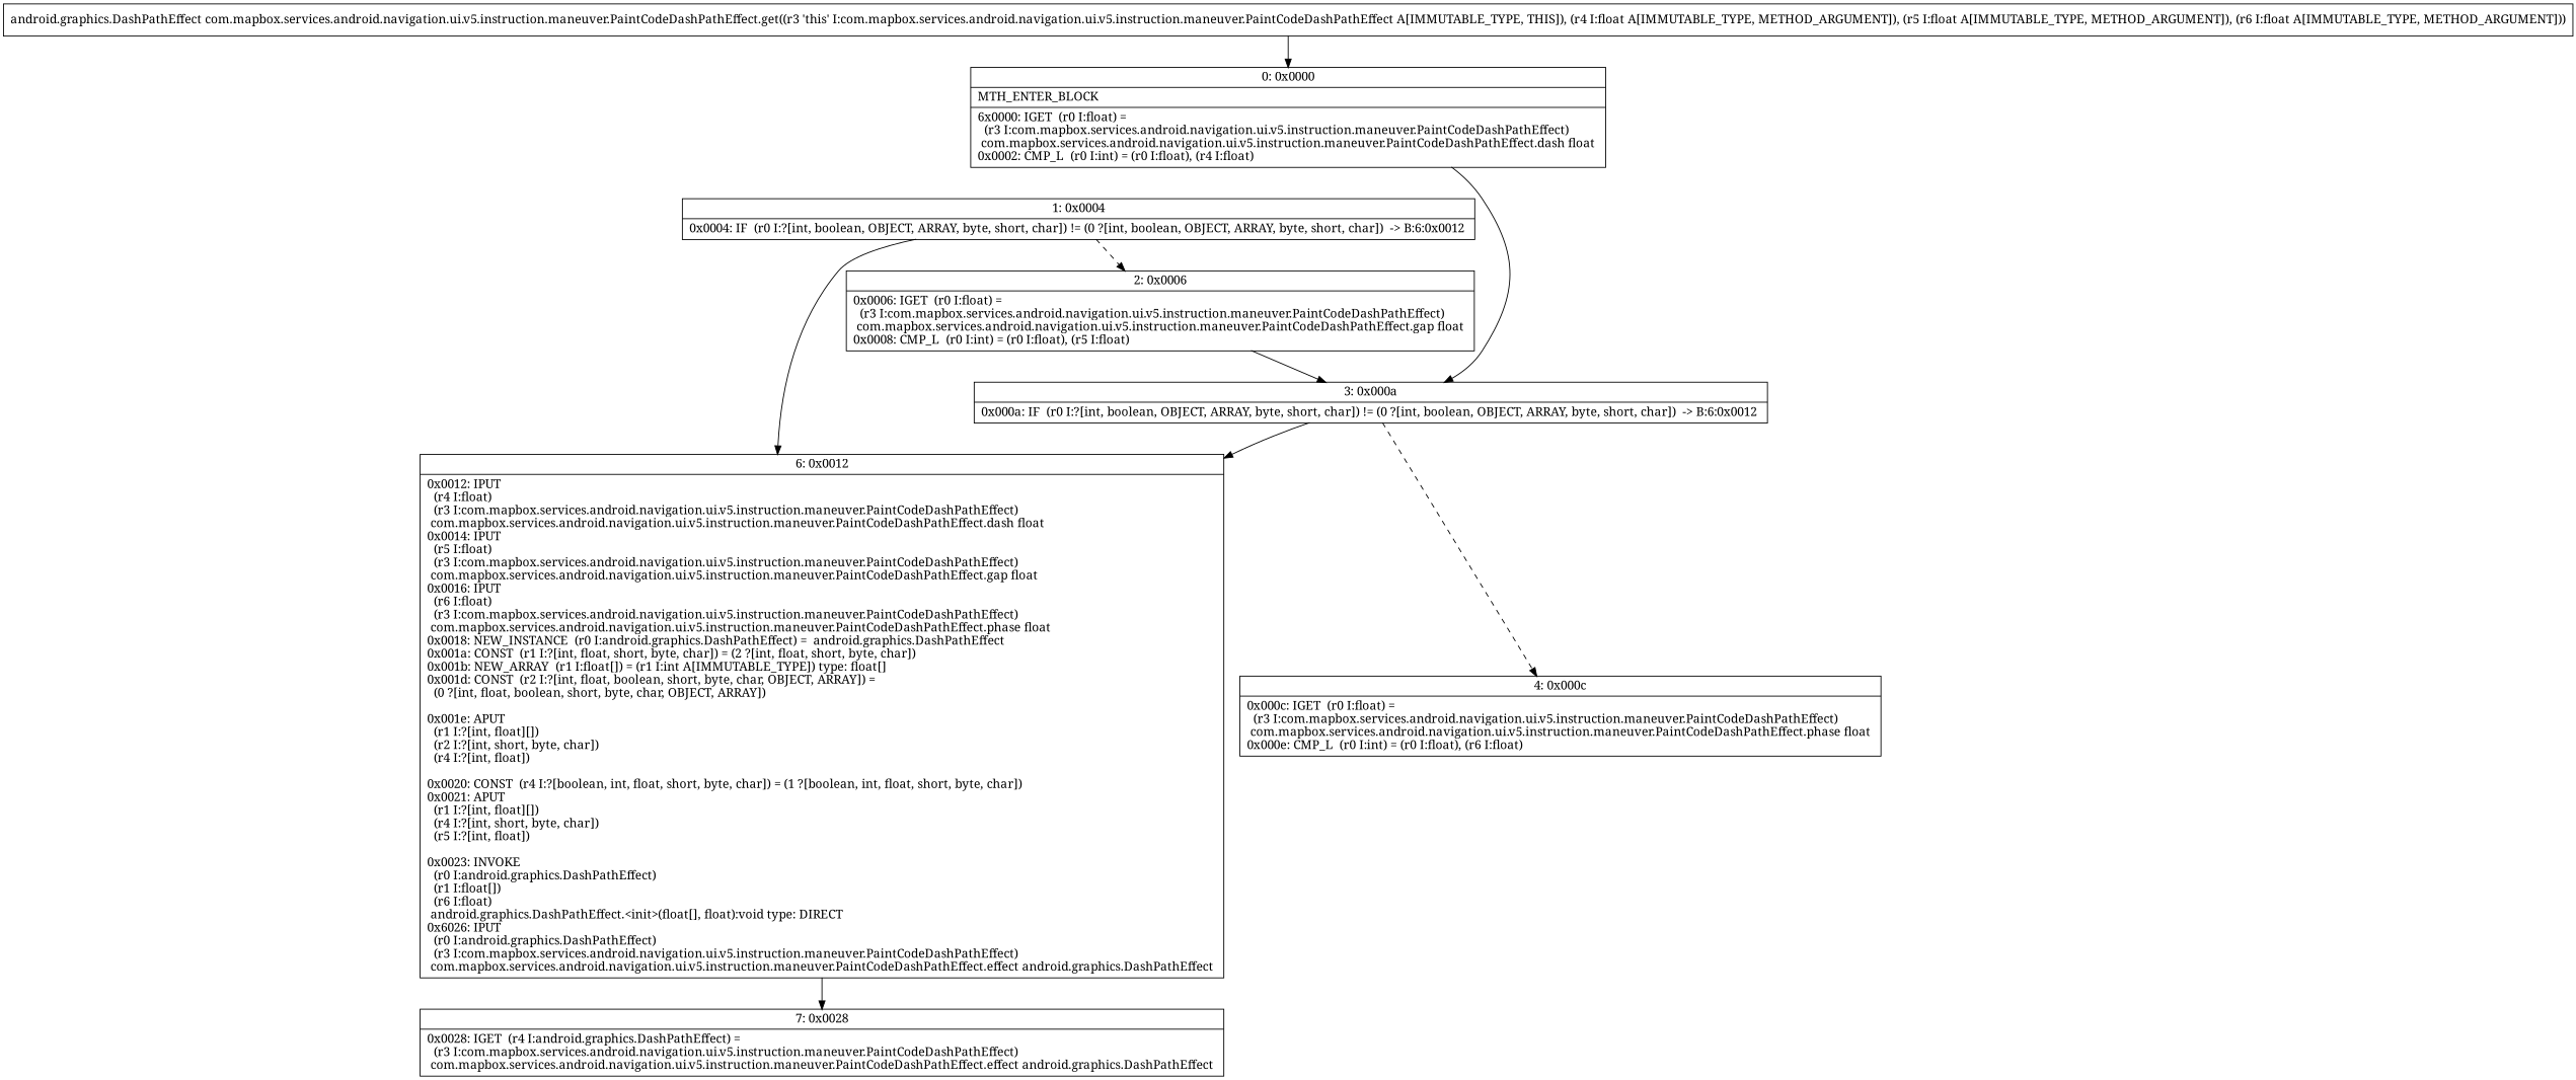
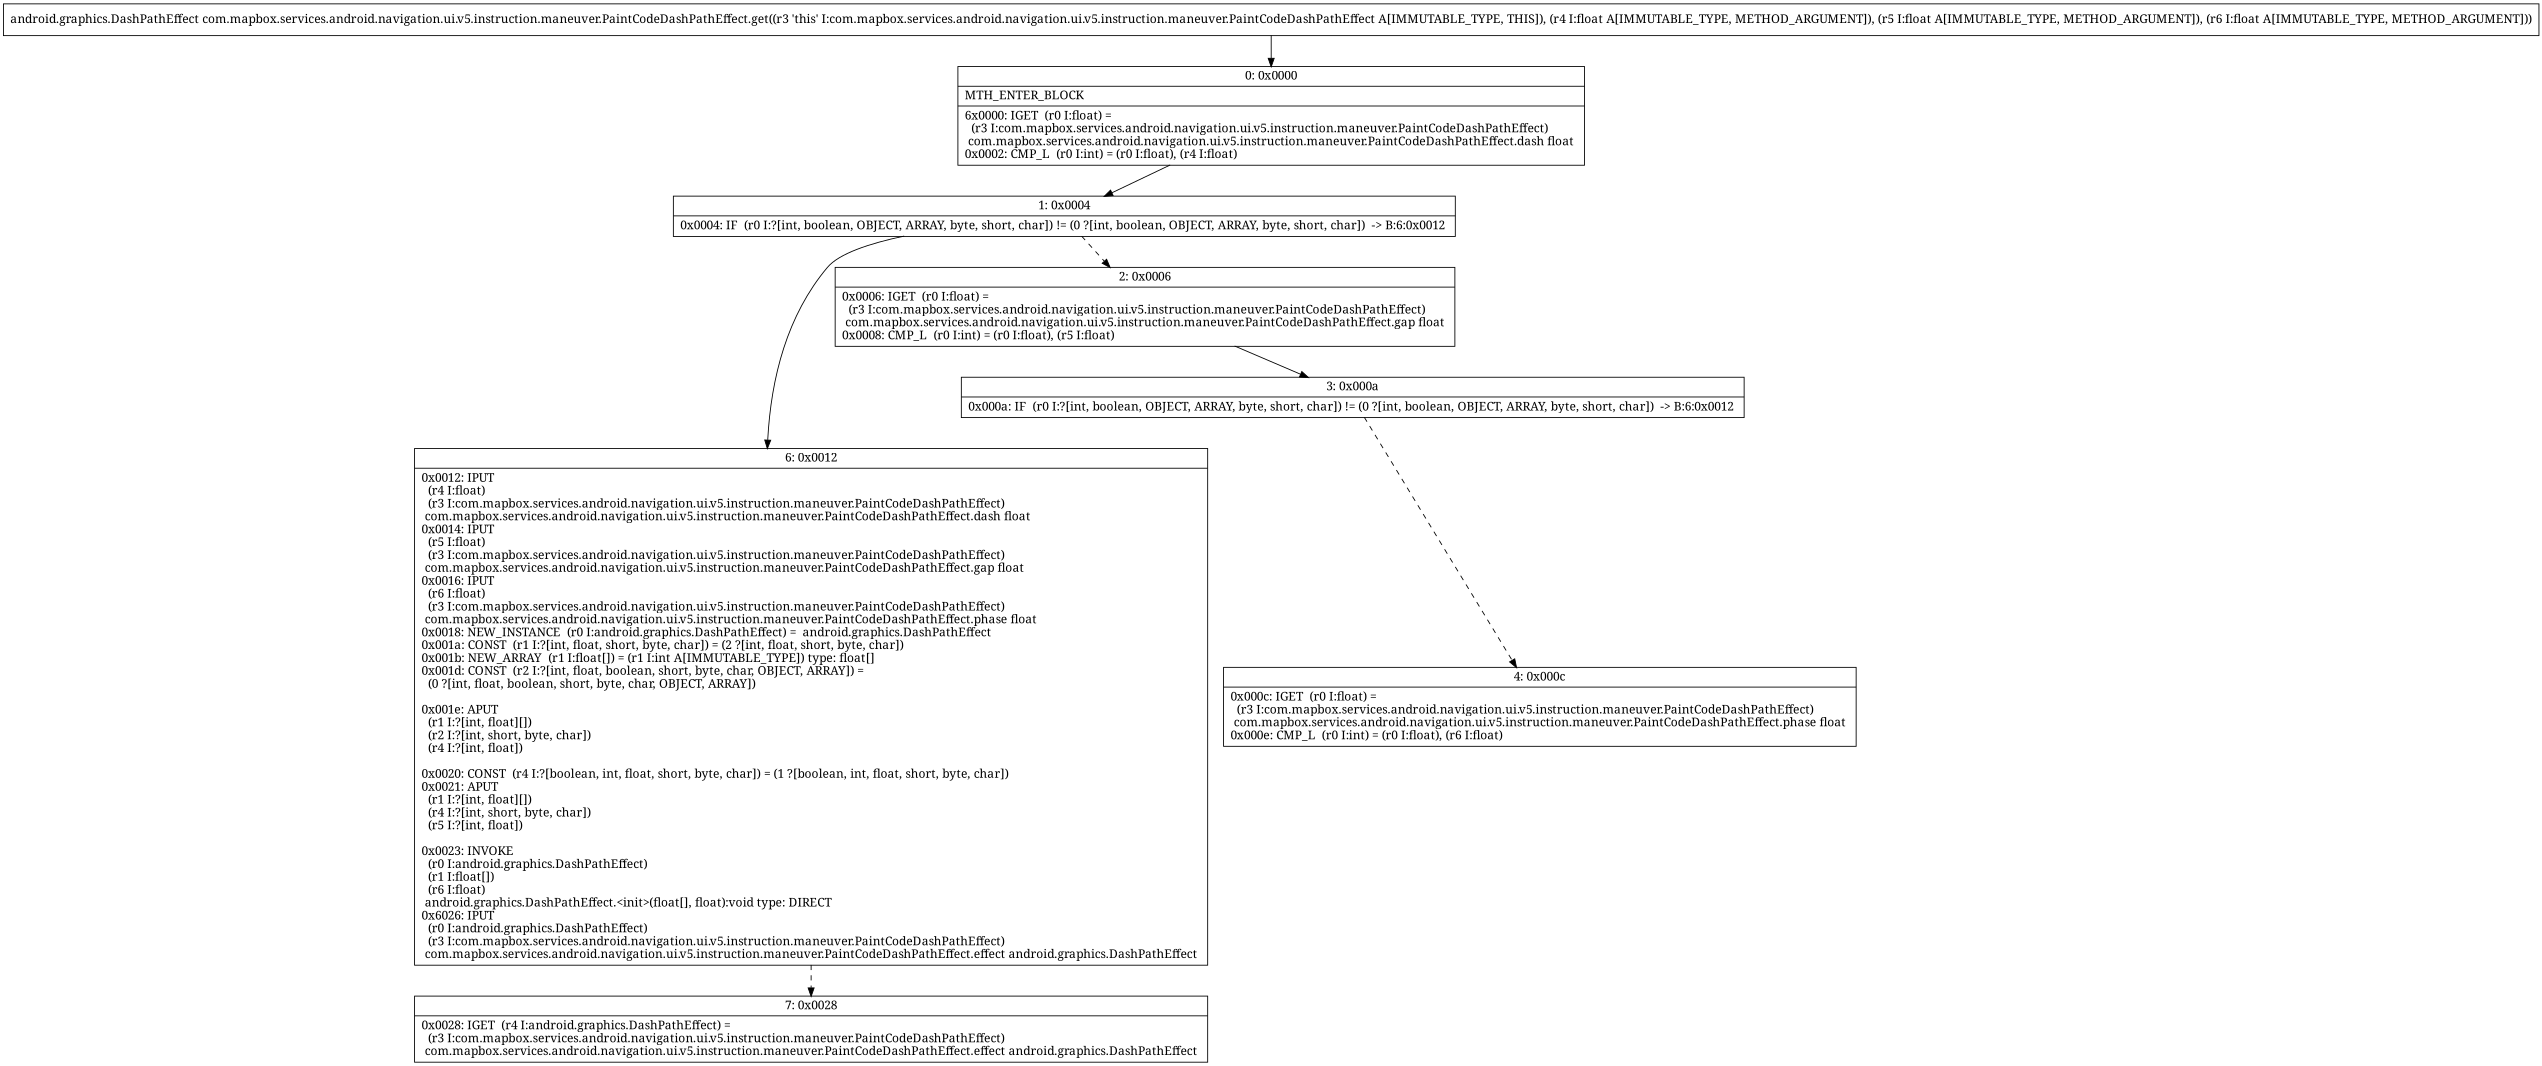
  digraph {
    fontname="Noto Serif"
    node [fontname="Noto Serif" shape=record]
    edge [fontname="Noto Serif"]
    n1 [label="{0\:\ 0x0000|MTH_ENTER_BLOCK\l|6x0000: IGET  (r0 I:float) = \l  (r3 I:com.mapbox.services.android.navigation.ui.v5.instruction.maneuver.PaintCodeDashPathEffect)\l com.mapbox.services.android.navigation.ui.v5.instruction.maneuver.PaintCodeDashPathEffect.dash float \l0x0002: CMP_L  (r0 I:int) = (r0 I:float), (r4 I:float) \l}"]
    n2 [label="{1\:\ 0x0004|0x0004: IF  (r0 I:?[int, boolean, OBJECT, ARRAY, byte, short, char]) != (0 ?[int, boolean, OBJECT, ARRAY, byte, short, char])  \-\> B:6:0x0012 \l}"]
    n3 [label="{2\:\ 0x0006|0x0006: IGET  (r0 I:float) = \l  (r3 I:com.mapbox.services.android.navigation.ui.v5.instruction.maneuver.PaintCodeDashPathEffect)\l com.mapbox.services.android.navigation.ui.v5.instruction.maneuver.PaintCodeDashPathEffect.gap float \l0x0008: CMP_L  (r0 I:int) = (r0 I:float), (r5 I:float) \l}"]
    n4 [label="{6\:\ 0x0012|0x0012: IPUT  \l  (r4 I:float)\l  (r3 I:com.mapbox.services.android.navigation.ui.v5.instruction.maneuver.PaintCodeDashPathEffect)\l com.mapbox.services.android.navigation.ui.v5.instruction.maneuver.PaintCodeDashPathEffect.dash float \l0x0014: IPUT  \l  (r5 I:float)\l  (r3 I:com.mapbox.services.android.navigation.ui.v5.instruction.maneuver.PaintCodeDashPathEffect)\l com.mapbox.services.android.navigation.ui.v5.instruction.maneuver.PaintCodeDashPathEffect.gap float \l0x0016: IPUT  \l  (r6 I:float)\l  (r3 I:com.mapbox.services.android.navigation.ui.v5.instruction.maneuver.PaintCodeDashPathEffect)\l com.mapbox.services.android.navigation.ui.v5.instruction.maneuver.PaintCodeDashPathEffect.phase float \l0x0018: NEW_INSTANCE  (r0 I:android.graphics.DashPathEffect) =  android.graphics.DashPathEffect \l0x001a: CONST  (r1 I:?[int, float, short, byte, char]) = (2 ?[int, float, short, byte, char]) \l0x001b: NEW_ARRAY  (r1 I:float[]) = (r1 I:int A[IMMUTABLE_TYPE]) type: float[] \l0x001d: CONST  (r2 I:?[int, float, boolean, short, byte, char, OBJECT, ARRAY]) = \l  (0 ?[int, float, boolean, short, byte, char, OBJECT, ARRAY])\l \l0x001e: APUT  \l  (r1 I:?[int, float][])\l  (r2 I:?[int, short, byte, char])\l  (r4 I:?[int, float])\l \l0x0020: CONST  (r4 I:?[boolean, int, float, short, byte, char]) = (1 ?[boolean, int, float, short, byte, char]) \l0x0021: APUT  \l  (r1 I:?[int, float][])\l  (r4 I:?[int, short, byte, char])\l  (r5 I:?[int, float])\l \l0x0023: INVOKE  \l  (r0 I:android.graphics.DashPathEffect)\l  (r1 I:float[])\l  (r6 I:float)\l android.graphics.DashPathEffect.\<init\>(float[], float):void type: DIRECT \l0x6026: IPUT  \l  (r0 I:android.graphics.DashPathEffect)\l  (r3 I:com.mapbox.services.android.navigation.ui.v5.instruction.maneuver.PaintCodeDashPathEffect)\l com.mapbox.services.android.navigation.ui.v5.instruction.maneuver.PaintCodeDashPathEffect.effect android.graphics.DashPathEffect \l}"]
    n5 [label="{3\:\ 0x000a|0x000a: IF  (r0 I:?[int, boolean, OBJECT, ARRAY, byte, short, char]) != (0 ?[int, boolean, OBJECT, ARRAY, byte, short, char])  \-\> B:6:0x0012 \l}"]
    n6 [label="{7\:\ 0x0028|0x0028: IGET  (r4 I:android.graphics.DashPathEffect) = \l  (r3 I:com.mapbox.services.android.navigation.ui.v5.instruction.maneuver.PaintCodeDashPathEffect)\l com.mapbox.services.android.navigation.ui.v5.instruction.maneuver.PaintCodeDashPathEffect.effect android.graphics.DashPathEffect \l}"]
    n7 [label="{4\:\ 0x000c|0x000c: IGET  (r0 I:float) = \l  (r3 I:com.mapbox.services.android.navigation.ui.v5.instruction.maneuver.PaintCodeDashPathEffect)\l com.mapbox.services.android.navigation.ui.v5.instruction.maneuver.PaintCodeDashPathEffect.phase float \l0x000e: CMP_L  (r0 I:int) = (r0 I:float), (r6 I:float) \l}"]
    n8 [label="{android.graphics.DashPathEffect com.mapbox.services.android.navigation.ui.v5.instruction.maneuver.PaintCodeDashPathEffect.get((r3 'this' I:com.mapbox.services.android.navigation.ui.v5.instruction.maneuver.PaintCodeDashPathEffect A[IMMUTABLE_TYPE, THIS]), (r4 I:float A[IMMUTABLE_TYPE, METHOD_ARGUMENT]), (r5 I:float A[IMMUTABLE_TYPE, METHOD_ARGUMENT]), (r6 I:float A[IMMUTABLE_TYPE, METHOD_ARGUMENT])) }"]
-   n1 -> n5
+   n1 -> n2
    n2 -> n3 [style=dashed]
    n2 -> n4
    n3 -> n5
-   n4 -> n6
-   n5 -> n4
+   n4 -> n6 [style=dashed]
    n5 -> n7 [style=dashed]
    n8 -> n1
  }
